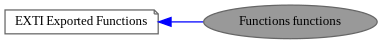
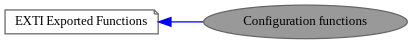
  digraph {
    rankdir=LR
    fontname="Liberation Serif"
    node [fontname="Liberation Serif" fontsize=10 style=filled]
    n1 [color=grey40 fillcolor=white height=0.2 label="EXTI Exported Functions" shape=note width=0.4]
-   n2 [color=gray40 fillcolor=grey60 fontcolor=black height=0.2 label="Functions functions" shape=ellipse width=0.4]
+   n2 [color=gray40 fillcolor=grey60 fontcolor=black height=0.2 label="Configuration functions" shape=ellipse width=0.4]
    n1 -> n2 [dir=back fontname="Liberation Serif" fontsize=10 labelfontname=Helvetica labelfontsize=10 shape=plaintext style=solid color=blue]
  }
